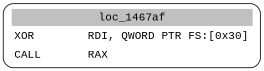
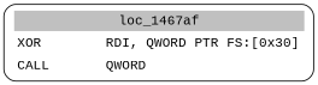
  digraph {
-   n1 [fontname="Courier New" label=<<table border="0" cellborder="0" cellpadding="3"><tr><td align="center" colspan="2" bgcolor="grey">loc_1467af</td></tr><tr><td align="left">XOR        RDI, QWORD PTR FS:[0x30]</td></tr><tr><td align="left">CALL       RAX</td></tr></table>> shape=Mrecord]
+   n1 [fontname="Courier New" label=<<table border="0" cellborder="0" cellpadding="3"><tr><td align="center" colspan="2" bgcolor="grey">loc_1467af</td></tr><tr><td align="left">XOR        RDI, QWORD PTR FS:[0x30]</td></tr><tr><td align="left">CALL       QWORD</td></tr></table>> shape=Mrecord]
  }
